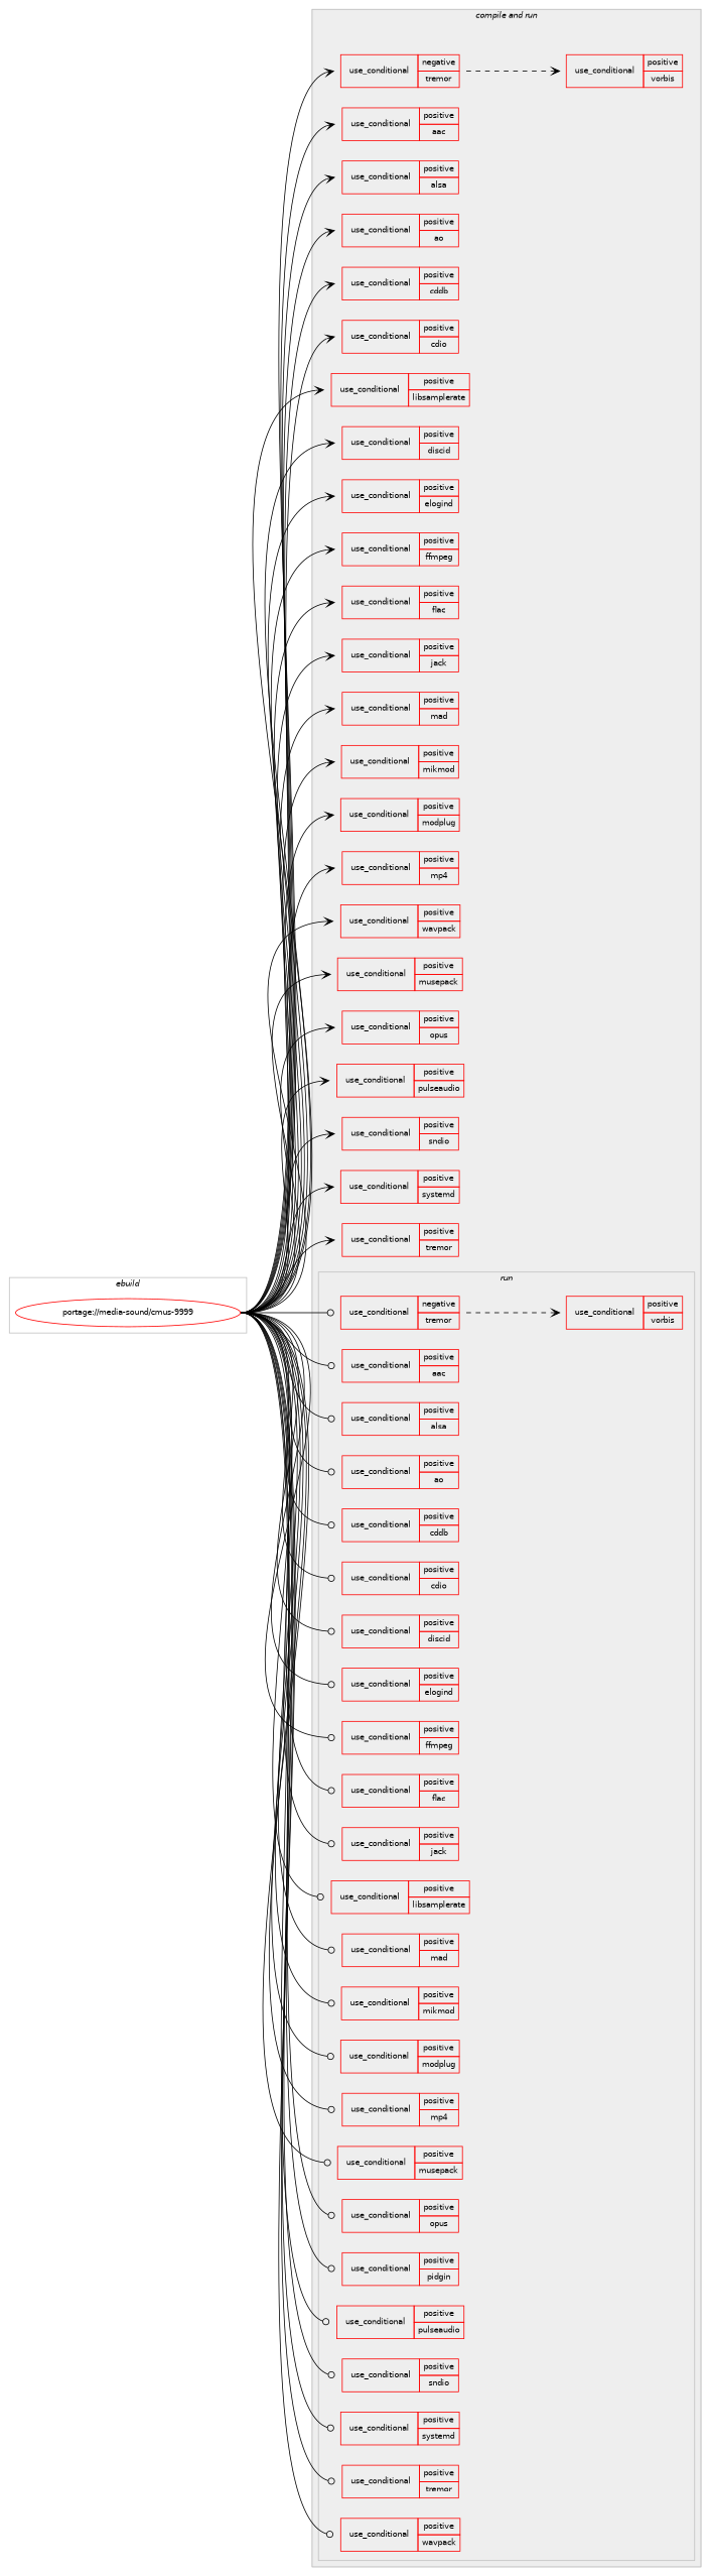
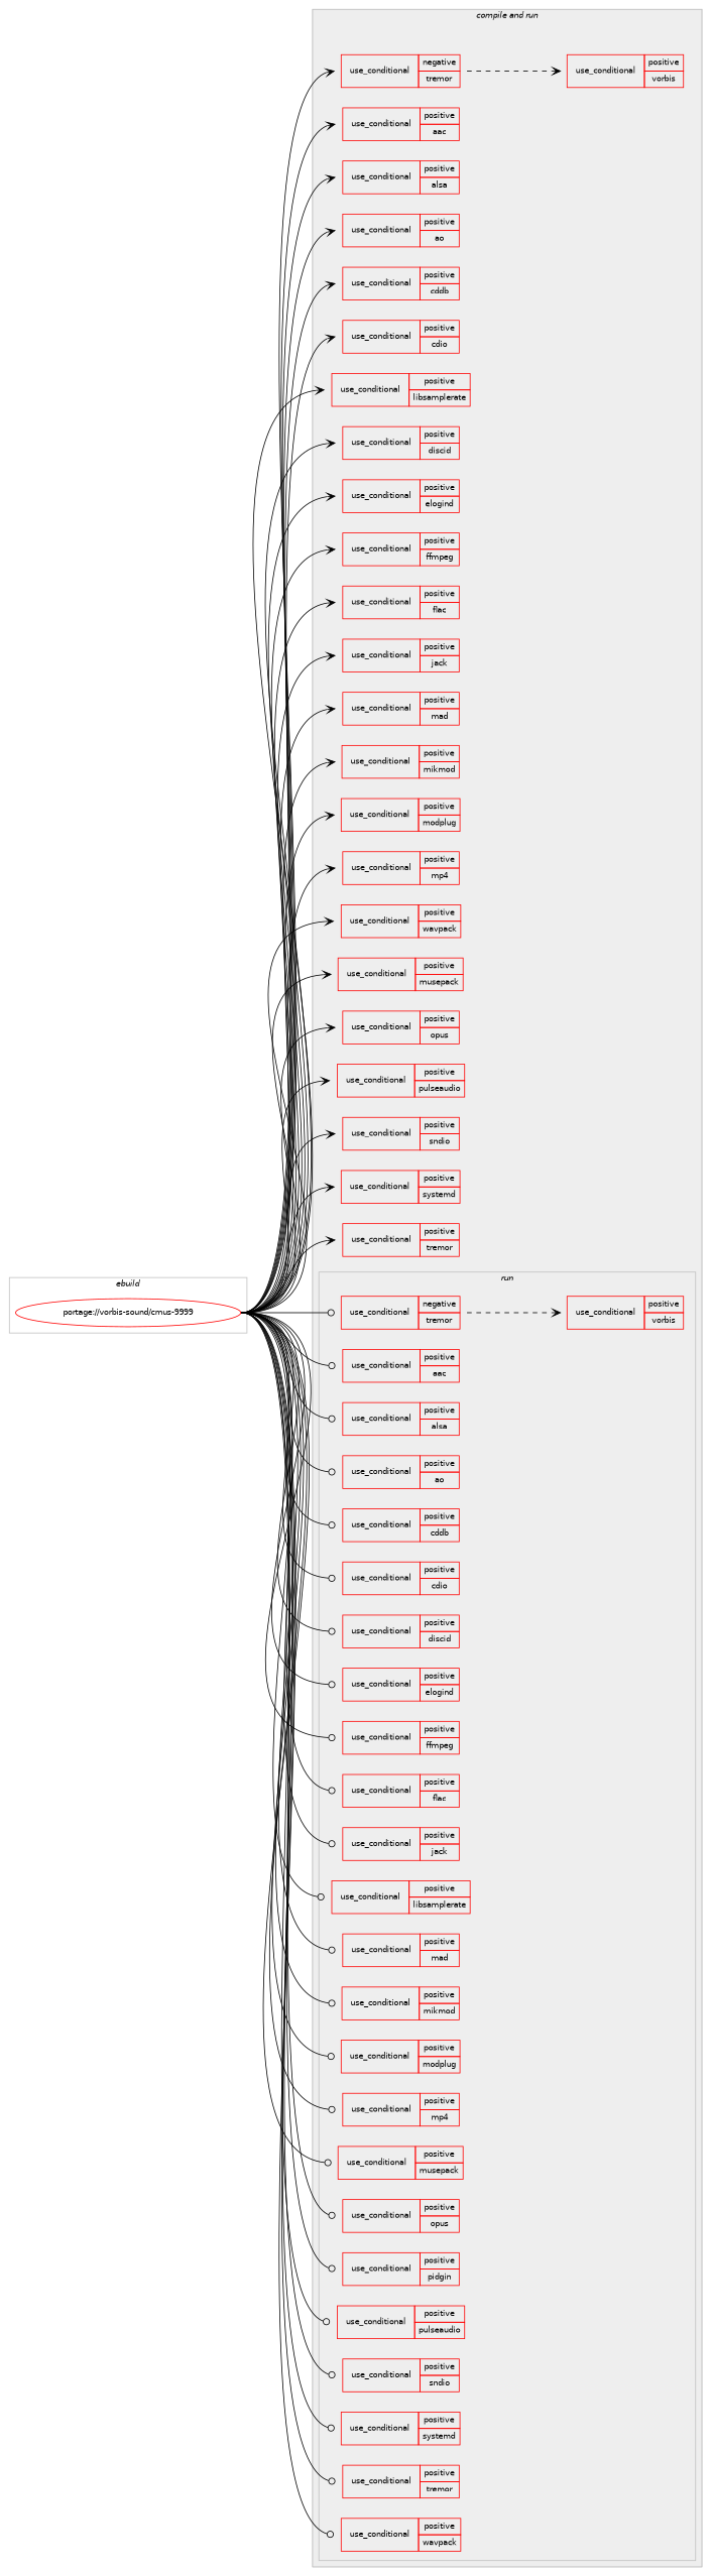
  digraph {
    compound=true
    concentrate=true
    fontname=Helvetica
    fontsize=10
    newrank=true
    rankdir=LR
    ranksep=1.5
    node [color=red fontname=Helvetica fontsize=10 shape=none]
    edge [arrowhead=vee headport=w style=solid tailport=e weight=20]
-   n1 [label="portage://media-sound/cmus-9999" width=4 shape=""]
+   n1 [label="portage://vorbis-sound/cmus-9999" width=4 shape=""]
    n2 [label=<<TABLE BORDER="0" CELLBORDER="1" CELLSPACING="0" CELLPADDING="4"><TR><TD ROWSPAN="3" CELLPADDING="10">use_conditional</TD></TR><TR><TD>positive</TD></TR><TR><TD>vorbis</TD></TR></TABLE>>]
    n3 [label=<<TABLE BORDER="0" CELLBORDER="1" CELLSPACING="0" CELLPADDING="4"><TR><TD ROWSPAN="3" CELLPADDING="10">use_conditional</TD></TR><TR><TD>negative</TD></TR><TR><TD>tremor</TD></TR></TABLE>>]
    n4 [label=<<TABLE BORDER="0" CELLBORDER="1" CELLSPACING="0" CELLPADDING="4"><TR><TD ROWSPAN="3" CELLPADDING="10">use_conditional</TD></TR><TR><TD>positive</TD></TR><TR><TD>aac</TD></TR></TABLE>>]
    n5 [label=<<TABLE BORDER="0" CELLBORDER="1" CELLSPACING="0" CELLPADDING="4"><TR><TD ROWSPAN="3" CELLPADDING="10">use_conditional</TD></TR><TR><TD>positive</TD></TR><TR><TD>alsa</TD></TR></TABLE>>]
    n6 [label=<<TABLE BORDER="0" CELLBORDER="1" CELLSPACING="0" CELLPADDING="4"><TR><TD ROWSPAN="3" CELLPADDING="10">use_conditional</TD></TR><TR><TD>positive</TD></TR><TR><TD>ao</TD></TR></TABLE>>]
    n7 [label=<<TABLE BORDER="0" CELLBORDER="1" CELLSPACING="0" CELLPADDING="4"><TR><TD ROWSPAN="3" CELLPADDING="10">use_conditional</TD></TR><TR><TD>positive</TD></TR><TR><TD>cddb</TD></TR></TABLE>>]
    n8 [label=<<TABLE BORDER="0" CELLBORDER="1" CELLSPACING="0" CELLPADDING="4"><TR><TD ROWSPAN="3" CELLPADDING="10">use_conditional</TD></TR><TR><TD>positive</TD></TR><TR><TD>cdio</TD></TR></TABLE>>]
    n9 [label=<<TABLE BORDER="0" CELLBORDER="1" CELLSPACING="0" CELLPADDING="4"><TR><TD ROWSPAN="3" CELLPADDING="10">use_conditional</TD></TR><TR><TD>positive</TD></TR><TR><TD>libsamplerate</TD></TR></TABLE>>]
    n10 [label=<<TABLE BORDER="0" CELLBORDER="1" CELLSPACING="0" CELLPADDING="4"><TR><TD ROWSPAN="3" CELLPADDING="10">use_conditional</TD></TR><TR><TD>positive</TD></TR><TR><TD>discid</TD></TR></TABLE>>]
    n11 [label=<<TABLE BORDER="0" CELLBORDER="1" CELLSPACING="0" CELLPADDING="4"><TR><TD ROWSPAN="3" CELLPADDING="10">use_conditional</TD></TR><TR><TD>positive</TD></TR><TR><TD>elogind</TD></TR></TABLE>>]
    n12 [label=<<TABLE BORDER="0" CELLBORDER="1" CELLSPACING="0" CELLPADDING="4"><TR><TD ROWSPAN="3" CELLPADDING="10">use_conditional</TD></TR><TR><TD>positive</TD></TR><TR><TD>ffmpeg</TD></TR></TABLE>>]
    n13 [label=<<TABLE BORDER="0" CELLBORDER="1" CELLSPACING="0" CELLPADDING="4"><TR><TD ROWSPAN="3" CELLPADDING="10">use_conditional</TD></TR><TR><TD>positive</TD></TR><TR><TD>flac</TD></TR></TABLE>>]
    n14 [label=<<TABLE BORDER="0" CELLBORDER="1" CELLSPACING="0" CELLPADDING="4"><TR><TD ROWSPAN="3" CELLPADDING="10">use_conditional</TD></TR><TR><TD>positive</TD></TR><TR><TD>jack</TD></TR></TABLE>>]
    n15 [label=<<TABLE BORDER="0" CELLBORDER="1" CELLSPACING="0" CELLPADDING="4"><TR><TD ROWSPAN="3" CELLPADDING="10">use_conditional</TD></TR><TR><TD>positive</TD></TR><TR><TD>mad</TD></TR></TABLE>>]
    n16 [label=<<TABLE BORDER="0" CELLBORDER="1" CELLSPACING="0" CELLPADDING="4"><TR><TD ROWSPAN="3" CELLPADDING="10">use_conditional</TD></TR><TR><TD>positive</TD></TR><TR><TD>mikmod</TD></TR></TABLE>>]
    n17 [label=<<TABLE BORDER="0" CELLBORDER="1" CELLSPACING="0" CELLPADDING="4"><TR><TD ROWSPAN="3" CELLPADDING="10">use_conditional</TD></TR><TR><TD>positive</TD></TR><TR><TD>modplug</TD></TR></TABLE>>]
    n18 [label=<<TABLE BORDER="0" CELLBORDER="1" CELLSPACING="0" CELLPADDING="4"><TR><TD ROWSPAN="3" CELLPADDING="10">use_conditional</TD></TR><TR><TD>positive</TD></TR><TR><TD>mp4</TD></TR></TABLE>>]
    n19 [label=<<TABLE BORDER="0" CELLBORDER="1" CELLSPACING="0" CELLPADDING="4"><TR><TD ROWSPAN="3" CELLPADDING="10">use_conditional</TD></TR><TR><TD>positive</TD></TR><TR><TD>wavpack</TD></TR></TABLE>>]
    n20 [label=<<TABLE BORDER="0" CELLBORDER="1" CELLSPACING="0" CELLPADDING="4"><TR><TD ROWSPAN="3" CELLPADDING="10">use_conditional</TD></TR><TR><TD>positive</TD></TR><TR><TD>musepack</TD></TR></TABLE>>]
    n21 [label=<<TABLE BORDER="0" CELLBORDER="1" CELLSPACING="0" CELLPADDING="4"><TR><TD ROWSPAN="3" CELLPADDING="10">use_conditional</TD></TR><TR><TD>positive</TD></TR><TR><TD>opus</TD></TR></TABLE>>]
    n22 [label=<<TABLE BORDER="0" CELLBORDER="1" CELLSPACING="0" CELLPADDING="4"><TR><TD ROWSPAN="3" CELLPADDING="10">use_conditional</TD></TR><TR><TD>positive</TD></TR><TR><TD>pulseaudio</TD></TR></TABLE>>]
    n23 [label=<<TABLE BORDER="0" CELLBORDER="1" CELLSPACING="0" CELLPADDING="4"><TR><TD ROWSPAN="3" CELLPADDING="10">use_conditional</TD></TR><TR><TD>positive</TD></TR><TR><TD>sndio</TD></TR></TABLE>>]
    n24 [label=<<TABLE BORDER="0" CELLBORDER="1" CELLSPACING="0" CELLPADDING="4"><TR><TD ROWSPAN="3" CELLPADDING="10">use_conditional</TD></TR><TR><TD>positive</TD></TR><TR><TD>systemd</TD></TR></TABLE>>]
    n25 [label=<<TABLE BORDER="0" CELLBORDER="1" CELLSPACING="0" CELLPADDING="4"><TR><TD ROWSPAN="3" CELLPADDING="10">use_conditional</TD></TR><TR><TD>positive</TD></TR><TR><TD>tremor</TD></TR></TABLE>>]
    n26 [label=<<TABLE BORDER="0" CELLBORDER="1" CELLSPACING="0" CELLPADDING="4"><TR><TD ROWSPAN="3" CELLPADDING="10">use_conditional</TD></TR><TR><TD>positive</TD></TR><TR><TD>vorbis</TD></TR></TABLE>>]
    n27 [label=<<TABLE BORDER="0" CELLBORDER="1" CELLSPACING="0" CELLPADDING="4"><TR><TD ROWSPAN="3" CELLPADDING="10">use_conditional</TD></TR><TR><TD>negative</TD></TR><TR><TD>tremor</TD></TR></TABLE>>]
    n28 [label=<<TABLE BORDER="0" CELLBORDER="1" CELLSPACING="0" CELLPADDING="4"><TR><TD ROWSPAN="3" CELLPADDING="10">use_conditional</TD></TR><TR><TD>positive</TD></TR><TR><TD>aac</TD></TR></TABLE>>]
    n29 [label=<<TABLE BORDER="0" CELLBORDER="1" CELLSPACING="0" CELLPADDING="4"><TR><TD ROWSPAN="3" CELLPADDING="10">use_conditional</TD></TR><TR><TD>positive</TD></TR><TR><TD>alsa</TD></TR></TABLE>>]
    n30 [label=<<TABLE BORDER="0" CELLBORDER="1" CELLSPACING="0" CELLPADDING="4"><TR><TD ROWSPAN="3" CELLPADDING="10">use_conditional</TD></TR><TR><TD>positive</TD></TR><TR><TD>ao</TD></TR></TABLE>>]
    n31 [label=<<TABLE BORDER="0" CELLBORDER="1" CELLSPACING="0" CELLPADDING="4"><TR><TD ROWSPAN="3" CELLPADDING="10">use_conditional</TD></TR><TR><TD>positive</TD></TR><TR><TD>cddb</TD></TR></TABLE>>]
    n32 [label=<<TABLE BORDER="0" CELLBORDER="1" CELLSPACING="0" CELLPADDING="4"><TR><TD ROWSPAN="3" CELLPADDING="10">use_conditional</TD></TR><TR><TD>positive</TD></TR><TR><TD>cdio</TD></TR></TABLE>>]
    n33 [label=<<TABLE BORDER="0" CELLBORDER="1" CELLSPACING="0" CELLPADDING="4"><TR><TD ROWSPAN="3" CELLPADDING="10">use_conditional</TD></TR><TR><TD>positive</TD></TR><TR><TD>discid</TD></TR></TABLE>>]
    n34 [label=<<TABLE BORDER="0" CELLBORDER="1" CELLSPACING="0" CELLPADDING="4"><TR><TD ROWSPAN="3" CELLPADDING="10">use_conditional</TD></TR><TR><TD>positive</TD></TR><TR><TD>elogind</TD></TR></TABLE>>]
    n35 [label=<<TABLE BORDER="0" CELLBORDER="1" CELLSPACING="0" CELLPADDING="4"><TR><TD ROWSPAN="3" CELLPADDING="10">use_conditional</TD></TR><TR><TD>positive</TD></TR><TR><TD>ffmpeg</TD></TR></TABLE>>]
    n36 [label=<<TABLE BORDER="0" CELLBORDER="1" CELLSPACING="0" CELLPADDING="4"><TR><TD ROWSPAN="3" CELLPADDING="10">use_conditional</TD></TR><TR><TD>positive</TD></TR><TR><TD>flac</TD></TR></TABLE>>]
    n37 [label=<<TABLE BORDER="0" CELLBORDER="1" CELLSPACING="0" CELLPADDING="4"><TR><TD ROWSPAN="3" CELLPADDING="10">use_conditional</TD></TR><TR><TD>positive</TD></TR><TR><TD>jack</TD></TR></TABLE>>]
    n38 [label=<<TABLE BORDER="0" CELLBORDER="1" CELLSPACING="0" CELLPADDING="4"><TR><TD ROWSPAN="3" CELLPADDING="10">use_conditional</TD></TR><TR><TD>positive</TD></TR><TR><TD>libsamplerate</TD></TR></TABLE>>]
    n39 [label=<<TABLE BORDER="0" CELLBORDER="1" CELLSPACING="0" CELLPADDING="4"><TR><TD ROWSPAN="3" CELLPADDING="10">use_conditional</TD></TR><TR><TD>positive</TD></TR><TR><TD>mad</TD></TR></TABLE>>]
    n40 [label=<<TABLE BORDER="0" CELLBORDER="1" CELLSPACING="0" CELLPADDING="4"><TR><TD ROWSPAN="3" CELLPADDING="10">use_conditional</TD></TR><TR><TD>positive</TD></TR><TR><TD>mikmod</TD></TR></TABLE>>]
    n41 [label=<<TABLE BORDER="0" CELLBORDER="1" CELLSPACING="0" CELLPADDING="4"><TR><TD ROWSPAN="3" CELLPADDING="10">use_conditional</TD></TR><TR><TD>positive</TD></TR><TR><TD>modplug</TD></TR></TABLE>>]
    n42 [label=<<TABLE BORDER="0" CELLBORDER="1" CELLSPACING="0" CELLPADDING="4"><TR><TD ROWSPAN="3" CELLPADDING="10">use_conditional</TD></TR><TR><TD>positive</TD></TR><TR><TD>mp4</TD></TR></TABLE>>]
    n43 [label=<<TABLE BORDER="0" CELLBORDER="1" CELLSPACING="0" CELLPADDING="4"><TR><TD ROWSPAN="3" CELLPADDING="10">use_conditional</TD></TR><TR><TD>positive</TD></TR><TR><TD>musepack</TD></TR></TABLE>>]
    n44 [label=<<TABLE BORDER="0" CELLBORDER="1" CELLSPACING="0" CELLPADDING="4"><TR><TD ROWSPAN="3" CELLPADDING="10">use_conditional</TD></TR><TR><TD>positive</TD></TR><TR><TD>opus</TD></TR></TABLE>>]
    n45 [label=<<TABLE BORDER="0" CELLBORDER="1" CELLSPACING="0" CELLPADDING="4"><TR><TD ROWSPAN="3" CELLPADDING="10">use_conditional</TD></TR><TR><TD>positive</TD></TR><TR><TD>pidgin</TD></TR></TABLE>>]
    n46 [label=<<TABLE BORDER="0" CELLBORDER="1" CELLSPACING="0" CELLPADDING="4"><TR><TD ROWSPAN="3" CELLPADDING="10">use_conditional</TD></TR><TR><TD>positive</TD></TR><TR><TD>pulseaudio</TD></TR></TABLE>>]
    n47 [label=<<TABLE BORDER="0" CELLBORDER="1" CELLSPACING="0" CELLPADDING="4"><TR><TD ROWSPAN="3" CELLPADDING="10">use_conditional</TD></TR><TR><TD>positive</TD></TR><TR><TD>sndio</TD></TR></TABLE>>]
    n48 [label=<<TABLE BORDER="0" CELLBORDER="1" CELLSPACING="0" CELLPADDING="4"><TR><TD ROWSPAN="3" CELLPADDING="10">use_conditional</TD></TR><TR><TD>positive</TD></TR><TR><TD>systemd</TD></TR></TABLE>>]
    n49 [label=<<TABLE BORDER="0" CELLBORDER="1" CELLSPACING="0" CELLPADDING="4"><TR><TD ROWSPAN="3" CELLPADDING="10">use_conditional</TD></TR><TR><TD>positive</TD></TR><TR><TD>tremor</TD></TR></TABLE>>]
    n50 [label=<<TABLE BORDER="0" CELLBORDER="1" CELLSPACING="0" CELLPADDING="4"><TR><TD ROWSPAN="3" CELLPADDING="10">use_conditional</TD></TR><TR><TD>positive</TD></TR><TR><TD>wavpack</TD></TR></TABLE>>]
    subgraph cluster_1 {
      color=gray
      label=<<i>ebuild</i>>
      rank=same
      n1
    }
    subgraph cluster_2 {
      color=gray
      label=<<i>dependencies</i>>
      subgraph cluster_3 {
        color=gray
        fillcolor="#eeeeee"
        label=<<i>compile</i>>
        style=filled
        subgraph sub_4 {
          color=gray
          fillcolor="#eeeeee"
          label=<<i>compile</i>>
          style=filled
          n3
          subgraph sub_5 {
            color=gray
            fillcolor="#eeeeee"
            label=<<i>compile</i>>
            style=filled
            n2
          }
        }
        subgraph sub_6 {
          color=gray
          fillcolor="#eeeeee"
          label=<<i>compile</i>>
          style=filled
          n4
        }
        subgraph sub_7 {
          color=gray
          fillcolor="#eeeeee"
          label=<<i>compile</i>>
          style=filled
          n5
        }
        subgraph sub_8 {
          color=gray
          fillcolor="#eeeeee"
          label=<<i>compile</i>>
          style=filled
          n6
        }
        subgraph sub_9 {
          color=gray
          fillcolor="#eeeeee"
          label=<<i>compile</i>>
          style=filled
          n7
        }
        subgraph sub_10 {
          color=gray
          fillcolor="#eeeeee"
          label=<<i>compile</i>>
          style=filled
          n8
        }
        subgraph sub_11 {
          color=gray
          fillcolor="#eeeeee"
          label=<<i>compile</i>>
          style=filled
          n9
        }
        subgraph sub_12 {
          color=gray
          fillcolor="#eeeeee"
          label=<<i>compile</i>>
          style=filled
          n10
        }
        subgraph sub_13 {
          color=gray
          fillcolor="#eeeeee"
          label=<<i>compile</i>>
          style=filled
          n11
        }
        subgraph sub_14 {
          color=gray
          fillcolor="#eeeeee"
          label=<<i>compile</i>>
          style=filled
          n12
        }
        subgraph sub_15 {
          color=gray
          fillcolor="#eeeeee"
          label=<<i>compile</i>>
          style=filled
          n13
        }
        subgraph sub_16 {
          color=gray
          fillcolor="#eeeeee"
          label=<<i>compile</i>>
          style=filled
          n14
        }
        subgraph sub_17 {
          color=gray
          fillcolor="#eeeeee"
          label=<<i>compile</i>>
          style=filled
          n15
        }
        subgraph sub_18 {
          color=gray
          fillcolor="#eeeeee"
          label=<<i>compile</i>>
          style=filled
          n16
        }
        subgraph sub_19 {
          color=gray
          fillcolor="#eeeeee"
          label=<<i>compile</i>>
          style=filled
          n17
        }
        subgraph sub_20 {
          color=gray
          fillcolor="#eeeeee"
          label=<<i>compile</i>>
          style=filled
          n18
        }
        subgraph sub_21 {
          color=gray
          fillcolor="#eeeeee"
          label=<<i>compile</i>>
          style=filled
          n19
        }
        subgraph sub_22 {
          color=gray
          fillcolor="#eeeeee"
          label=<<i>compile</i>>
          style=filled
          n20
        }
        subgraph sub_23 {
          color=gray
          fillcolor="#eeeeee"
          label=<<i>compile</i>>
          style=filled
          n21
        }
        subgraph sub_24 {
          color=gray
          fillcolor="#eeeeee"
          label=<<i>compile</i>>
          style=filled
          n22
        }
        subgraph sub_25 {
          color=gray
          fillcolor="#eeeeee"
          label=<<i>compile</i>>
          style=filled
          n23
        }
        subgraph sub_26 {
          color=gray
          fillcolor="#eeeeee"
          label=<<i>compile</i>>
          style=filled
          n24
        }
        subgraph sub_27 {
          color=gray
          fillcolor="#eeeeee"
          label=<<i>compile</i>>
          style=filled
          n25
        }
      }
      subgraph cluster_28 {
        color=gray
        fillcolor="#eeeeee"
        label=<<i>compile and run</i>>
        style=filled
      }
      subgraph cluster_29 {
        color=gray
        fillcolor="#eeeeee"
        label=<<i>run</i>>
        style=filled
        subgraph sub_30 {
          color=gray
          fillcolor="#eeeeee"
          label=<<i>run</i>>
          style=filled
          n27
          subgraph sub_31 {
            color=gray
            fillcolor="#eeeeee"
            label=<<i>run</i>>
            style=filled
            n26
          }
        }
        subgraph sub_32 {
          color=gray
          fillcolor="#eeeeee"
          label=<<i>run</i>>
          style=filled
          n28
        }
        subgraph sub_33 {
          color=gray
          fillcolor="#eeeeee"
          label=<<i>run</i>>
          style=filled
          n29
        }
        subgraph sub_34 {
          color=gray
          fillcolor="#eeeeee"
          label=<<i>run</i>>
          style=filled
          n30
        }
        subgraph sub_35 {
          color=gray
          fillcolor="#eeeeee"
          label=<<i>run</i>>
          style=filled
          n31
        }
        subgraph sub_36 {
          color=gray
          fillcolor="#eeeeee"
          label=<<i>run</i>>
          style=filled
          n32
        }
        subgraph sub_37 {
          color=gray
          fillcolor="#eeeeee"
          label=<<i>run</i>>
          style=filled
          n33
        }
        subgraph sub_38 {
          color=gray
          fillcolor="#eeeeee"
          label=<<i>run</i>>
          style=filled
          n34
        }
        subgraph sub_39 {
          color=gray
          fillcolor="#eeeeee"
          label=<<i>run</i>>
          style=filled
          n35
        }
        subgraph sub_40 {
          color=gray
          fillcolor="#eeeeee"
          label=<<i>run</i>>
          style=filled
          n36
        }
        subgraph sub_41 {
          color=gray
          fillcolor="#eeeeee"
          label=<<i>run</i>>
          style=filled
          n37
        }
        subgraph sub_42 {
          color=gray
          fillcolor="#eeeeee"
          label=<<i>run</i>>
          style=filled
          n38
        }
        subgraph sub_43 {
          color=gray
          fillcolor="#eeeeee"
          label=<<i>run</i>>
          style=filled
          n39
        }
        subgraph sub_44 {
          color=gray
          fillcolor="#eeeeee"
          label=<<i>run</i>>
          style=filled
          n40
        }
        subgraph sub_45 {
          color=gray
          fillcolor="#eeeeee"
          label=<<i>run</i>>
          style=filled
          n41
        }
        subgraph sub_46 {
          color=gray
          fillcolor="#eeeeee"
          label=<<i>run</i>>
          style=filled
          n42
        }
        subgraph sub_47 {
          color=gray
          fillcolor="#eeeeee"
          label=<<i>run</i>>
          style=filled
          n43
        }
        subgraph sub_48 {
          color=gray
          fillcolor="#eeeeee"
          label=<<i>run</i>>
          style=filled
          n44
        }
        subgraph sub_49 {
          color=gray
          fillcolor="#eeeeee"
          label=<<i>run</i>>
          style=filled
          n45
        }
        subgraph sub_50 {
          color=gray
          fillcolor="#eeeeee"
          label=<<i>run</i>>
          style=filled
          n46
        }
        subgraph sub_51 {
          color=gray
          fillcolor="#eeeeee"
          label=<<i>run</i>>
          style=filled
          n47
        }
        subgraph sub_52 {
          color=gray
          fillcolor="#eeeeee"
          label=<<i>run</i>>
          style=filled
          n48
        }
        subgraph sub_53 {
          color=gray
          fillcolor="#eeeeee"
          label=<<i>run</i>>
          style=filled
          n49
        }
        subgraph sub_54 {
          color=gray
          fillcolor="#eeeeee"
          label=<<i>run</i>>
          style=filled
          n50
        }
      }
    }
    subgraph cluster_55 {
      color=gray
      label=<<i>candidates</i>>
      rank=same
    }
    n1 -> n3
    n1 -> n4
    n1 -> n5
    n1 -> n6
    n1 -> n7
    n1 -> n8
    n1 -> n9
    n1 -> n10
    n1 -> n11
    n1 -> n12
    n1 -> n13
    n1 -> n14
    n1 -> n15
    n1 -> n16
    n1 -> n17
    n1 -> n18
    n1 -> n19
    n1 -> n20
    n1 -> n21
    n1 -> n22
    n1 -> n23
    n1 -> n24
    n1 -> n25
    n1 -> n27 [arrowhead=odot]
    n1 -> n28 [arrowhead=odot]
    n1 -> n29 [arrowhead=odot]
    n1 -> n30 [arrowhead=odot]
    n1 -> n31 [arrowhead=odot]
    n1 -> n32 [arrowhead=odot]
    n1 -> n33 [arrowhead=odot]
    n1 -> n34 [arrowhead=odot]
    n1 -> n35 [arrowhead=odot]
    n1 -> n36 [arrowhead=odot]
    n1 -> n37 [arrowhead=odot]
    n1 -> n38 [arrowhead=odot]
    n1 -> n39 [arrowhead=odot]
    n1 -> n40 [arrowhead=odot]
    n1 -> n41 [arrowhead=odot]
    n1 -> n42 [arrowhead=odot]
    n1 -> n43 [arrowhead=odot]
    n1 -> n44 [arrowhead=odot]
    n1 -> n45 [arrowhead=odot]
    n1 -> n46 [arrowhead=odot]
    n1 -> n47 [arrowhead=odot]
    n1 -> n48 [arrowhead=odot]
    n1 -> n49 [arrowhead=odot]
    n1 -> n50 [arrowhead=odot]
    n3 -> n2 [style=dashed]
    n27 -> n26 [style=dashed]
  }
